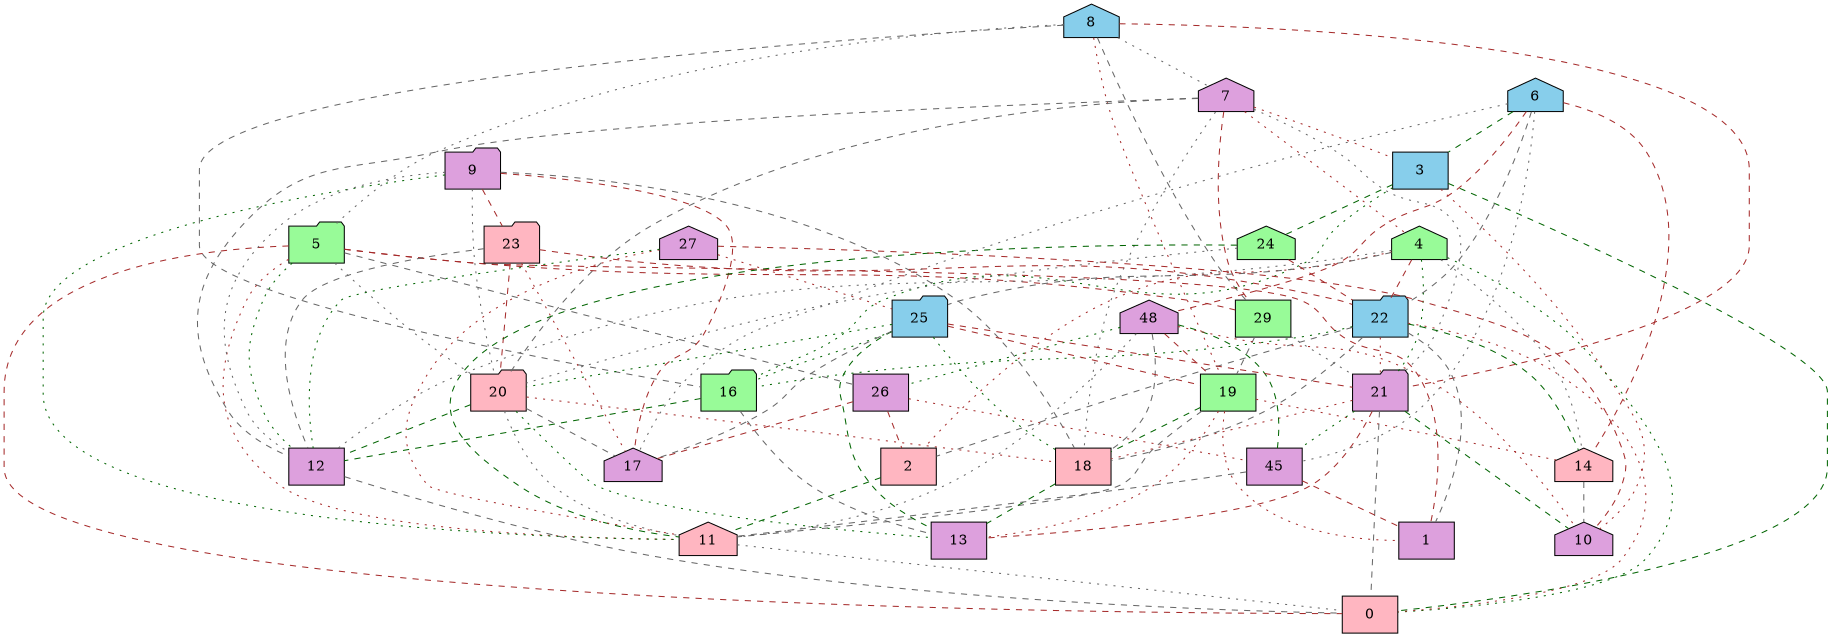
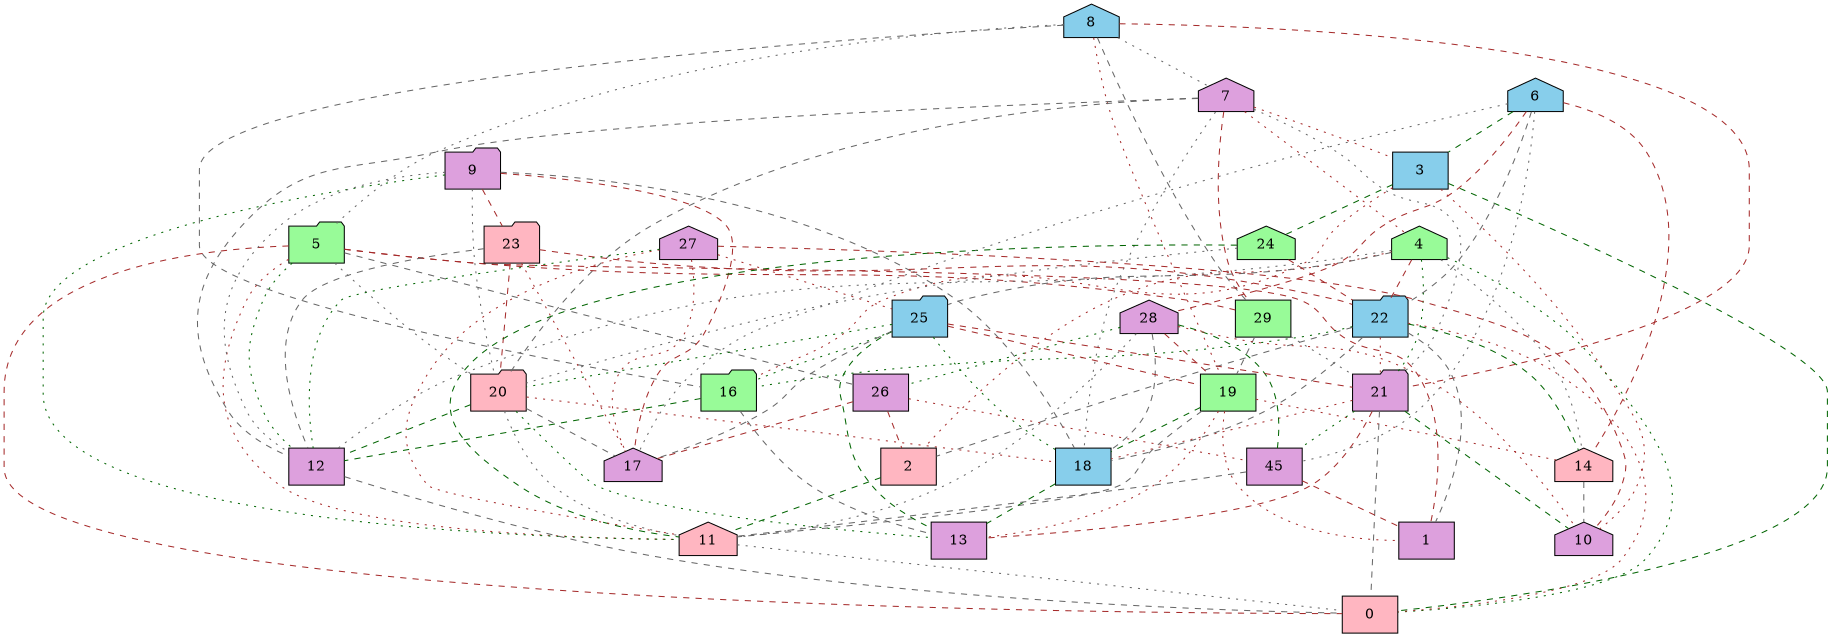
  digraph {
    node [fillcolor=plum shape=house style=filled]
    edge [color=brown dir=none style=dashed]
    8 [fillcolor=skyblue]
    19 [fillcolor=palegreen shape=box]
    7
    21 [shape=folder]
    29 [fillcolor=palegreen shape=box]
    16 [fillcolor=palegreen shape=folder]
    5 [fillcolor=palegreen shape=folder]
    1 [shape=box]
    13 [shape=box]
    11 [fillcolor=lightpink]
-   18 [fillcolor=lightpink shape=box]
+   18 [fillcolor=skyblue shape=box]
    14 [fillcolor=lightpink]
    20 [fillcolor=lightpink shape=folder]
    12 [shape=box]
    3 [fillcolor=skyblue shape=box]
    4 [fillcolor=palegreen]
    n17 [label=45 shape=box]
    0 [fillcolor=lightpink shape=box]
    10
    17
    22 [fillcolor=skyblue shape=folder]
    2 [fillcolor=lightpink shape=box]
    9 [shape=folder]
    23 [fillcolor=lightpink shape=folder]
    24 [fillcolor=palegreen]
    6 [fillcolor=skyblue]
-   28 [label=48]
+   28
    26 [shape=box]
    27
    25 [fillcolor=skyblue shape=folder]
    subgraph sub_1 {
      8
      19
      7
      21
      29
      16
      5
      1
      13
      11
      18
      14
      20
      12
      3
      4
      n17
      0
      10
      17
      22
      2
      9
      23
      24
      6
      28
      26
      27
      25
    }
    8 -> 19 [style=dotted]
    8 -> 7 [color=gray40 style=dotted]
    8 -> 21
    8 -> 29 [color=gray40]
    8 -> 16 [color=gray40]
    8 -> 5 [color=gray40 style=dotted]
    19 -> 1 [style=dotted]
    19 -> 13 [style=dotted]
    19 -> 11 [color=gray40]
    19 -> 18 [color=darkgreen]
    19 -> 14 [style=dotted]
    7 -> 21 [color=gray40 style=dotted]
    7 -> 29
    7 -> 18 [color=gray40 style=dotted]
    7 -> 20 [color=gray40]
    7 -> 12 [color=gray40]
    7 -> 3 [style=dotted]
    7 -> 4 [style=dotted]
    21 -> 13
    21 -> 18 [style=dotted]
    21 -> n17 [color=darkgreen style=dotted]
    21 -> 0 [color=gray40]
    21 -> 10 [color=darkgreen]
    29 -> 19 [color=gray40]
    29 -> 21 [color=gray40 style=dotted]
    16 -> 13 [color=gray40]
    16 -> 12 [color=darkgreen]
    5 -> 29
    5 -> 1
    5 -> 11 [style=dotted]
    5 -> 20 [color=gray40 style=dotted]
    5 -> 12 [color=darkgreen style=dotted]
    5 -> 0
    5 -> 26 [color=gray40]
    11 -> 0 [color=gray40 style=dotted]
    18 -> 13 [color=darkgreen]
    14 -> 10 [color=gray40]
    20 -> 13 [color=darkgreen style=dotted]
    20 -> 11 [color=gray40 style=dotted]
    20 -> 18 [style=dotted]
    20 -> 12 [color=darkgreen]
    20 -> 17 [color=gray40]
    12 -> 0 [color=gray40]
-   3 -> 16 [color=darkgreen style=dotted]
+   3 -> 16 [style=dotted]
    3 -> 0 [color=darkgreen]
    3 -> 10 [style=dotted]
    3 -> 24 [color=darkgreen]
    4 -> 21 [color=darkgreen style=dotted]
    4 -> 14 [color=gray40 style=dotted]
    4 -> 12 [color=gray40 style=dotted]
    4 -> 0 [color=darkgreen style=dotted]
    4 -> 22
    4 -> 2 [style=dotted]
    4 -> 25 [color=gray40]
    n17 -> 1
    n17 -> 11 [color=gray40]
    22 -> 21 [style=dotted]
    22 -> 16 [color=darkgreen style=dotted]
    22 -> 1 [color=gray40]
    22 -> 18 [color=gray40]
    22 -> 14 [color=darkgreen]
    22 -> 0 [style=dotted]
    22 -> 2 [color=gray40]
    2 -> 11 [color=darkgreen]
    9 -> 11 [color=darkgreen style=dotted]
    9 -> 18 [color=gray40]
    9 -> 20 [color=gray40 style=dotted]
    9 -> 12 [color=gray40 style=dotted]
    9 -> 17
    9 -> 23
    23 -> 20
    23 -> 12 [color=gray40]
    23 -> 17 [style=dotted]
    23 -> 22
    24 -> 11 [color=darkgreen]
    24 -> 20 [color=gray40 style=dotted]
    24 -> 22
    6 -> 14
    6 -> 3 [color=darkgreen]
    6 -> n17 [color=gray40 style=dotted]
    6 -> 17 [color=gray40 style=dotted]
    6 -> 22 [color=gray40]
    6 -> 28
    28 -> 19
    28 -> 11 [color=gray40 style=dotted]
    28 -> 18 [color=gray40]
    28 -> n17 [color=darkgreen]
    28 -> 10 [style=dotted]
    28 -> 26 [color=darkgreen style=dotted]
    26 -> n17 [style=dotted]
    26 -> 17
    26 -> 2
    27 -> 11 [style=dotted]
    27 -> 12 [color=darkgreen style=dotted]
    27 -> 10
+   27 -> 17 [style=dotted]
    27 -> 25 [style=dotted]
    25 -> 19
    25 -> 21
    25 -> 16 [color=darkgreen style=dotted]
    25 -> 13 [color=darkgreen]
    25 -> 18 [color=darkgreen style=dotted]
    25 -> 20 [color=darkgreen style=dotted]
    25 -> 17 [color=gray40]
  }
